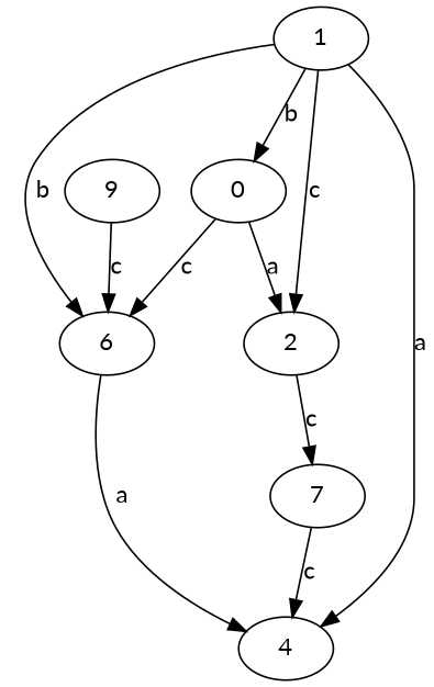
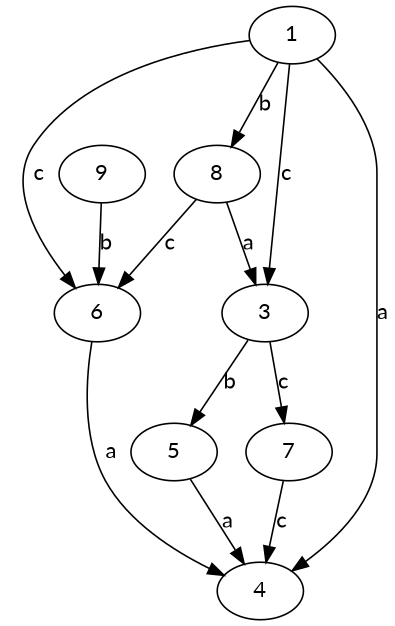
  strict digraph {
    fontname=Lato
    node [fontname=Lato]
    edge [fontname=Lato]
-   0
-   3 [label=2]
+   0 [label=8]
+   3
    6
+   5
    7
    4
    n7 [label=9]
    1
    0 -> 3 [label=a]
    0 -> 6 [label=c]
+   3 -> 5 [label=b]
    3 -> 7 [label=c]
    6 -> 4 [label=a]
+   5 -> 4 [label=a]
    7 -> 4 [label=c]
-   n7 -> 6 [label=c]
+   n7 -> 6 [label=b]
    1 -> 0 [label=b]
    1 -> 3 [label=c]
-   1 -> 6 [label=b]
+   1 -> 6 [label=c]
    1 -> 4 [label=a]
  }
